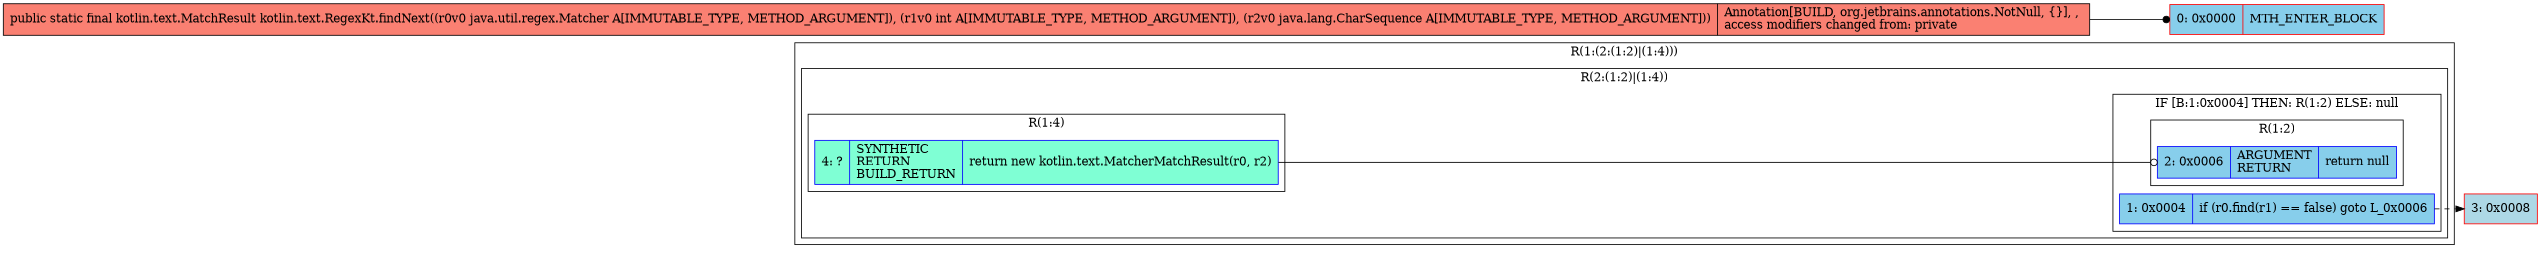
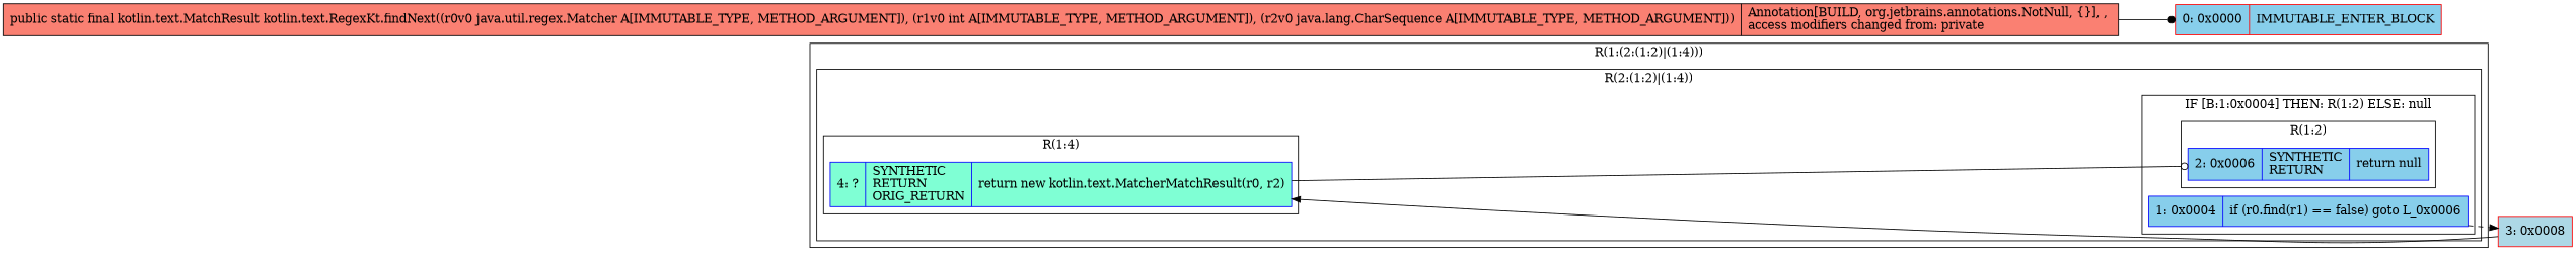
  digraph {
    rankdir=LR
    node [color=blue fillcolor=skyblue shape=record style=filled]
    edge [arrowhead=normal]
-   n1 [label="{2\:\ 0x0006|ARGUMENT\lRETURN\l|return null\l}"]
+   n1 [label="{2\:\ 0x0006|SYNTHETIC\lRETURN\l|return null\l}"]
    n2 [label="{1\:\ 0x0004|if (r0.find(r1) == false) goto L_0x0006\l}"]
-   n3 [fillcolor=aquamarine label="{4\:\ ?|SYNTHETIC\lRETURN\lBUILD_RETURN\l|return new kotlin.text.MatcherMatchResult(r0, r2)\l}"]
+   n3 [fillcolor=aquamarine label="{4\:\ ?|SYNTHETIC\lRETURN\lORIG_RETURN\l|return new kotlin.text.MatcherMatchResult(r0, r2)\l}"]
    n4 [color=red fillcolor=lightblue label="{3\:\ 0x0008}"]
-   n5 [color=red label="{0\:\ 0x0000|MTH_ENTER_BLOCK\l}"]
+   n5 [color=red label="{0\:\ 0x0000|IMMUTABLE_ENTER_BLOCK\l}"]
    n6 [fillcolor=salmon label="{public static final kotlin.text.MatchResult kotlin.text.RegexKt.findNext((r0v0 java.util.regex.Matcher A[IMMUTABLE_TYPE, METHOD_ARGUMENT]), (r1v0 int A[IMMUTABLE_TYPE, METHOD_ARGUMENT]), (r2v0 java.lang.CharSequence A[IMMUTABLE_TYPE, METHOD_ARGUMENT]))  | Annotation[BUILD, org.jetbrains.annotations.NotNull, \{\}], , \laccess modifiers changed from: private\l}" color=""]
    subgraph cluster_1 {
      label="R(1:(2:(1:2)|(1:4)))"
      subgraph cluster_2 {
        label="R(2:(1:2)|(1:4))"
        subgraph cluster_3 {
          label="IF [B:1:0x0004] THEN: R(1:2) ELSE: null"
          n2
          subgraph cluster_4 {
            label="R(1:2)"
            n1
          }
        }
        subgraph cluster_5 {
          label="R(1:4)"
          n3
        }
      }
    }
    n2 -> n4 [style=dashed]
    n3 -> n1 [arrowhead=odot]
+   n4 -> n3
    n6 -> n5 [arrowhead=dot]
  }
